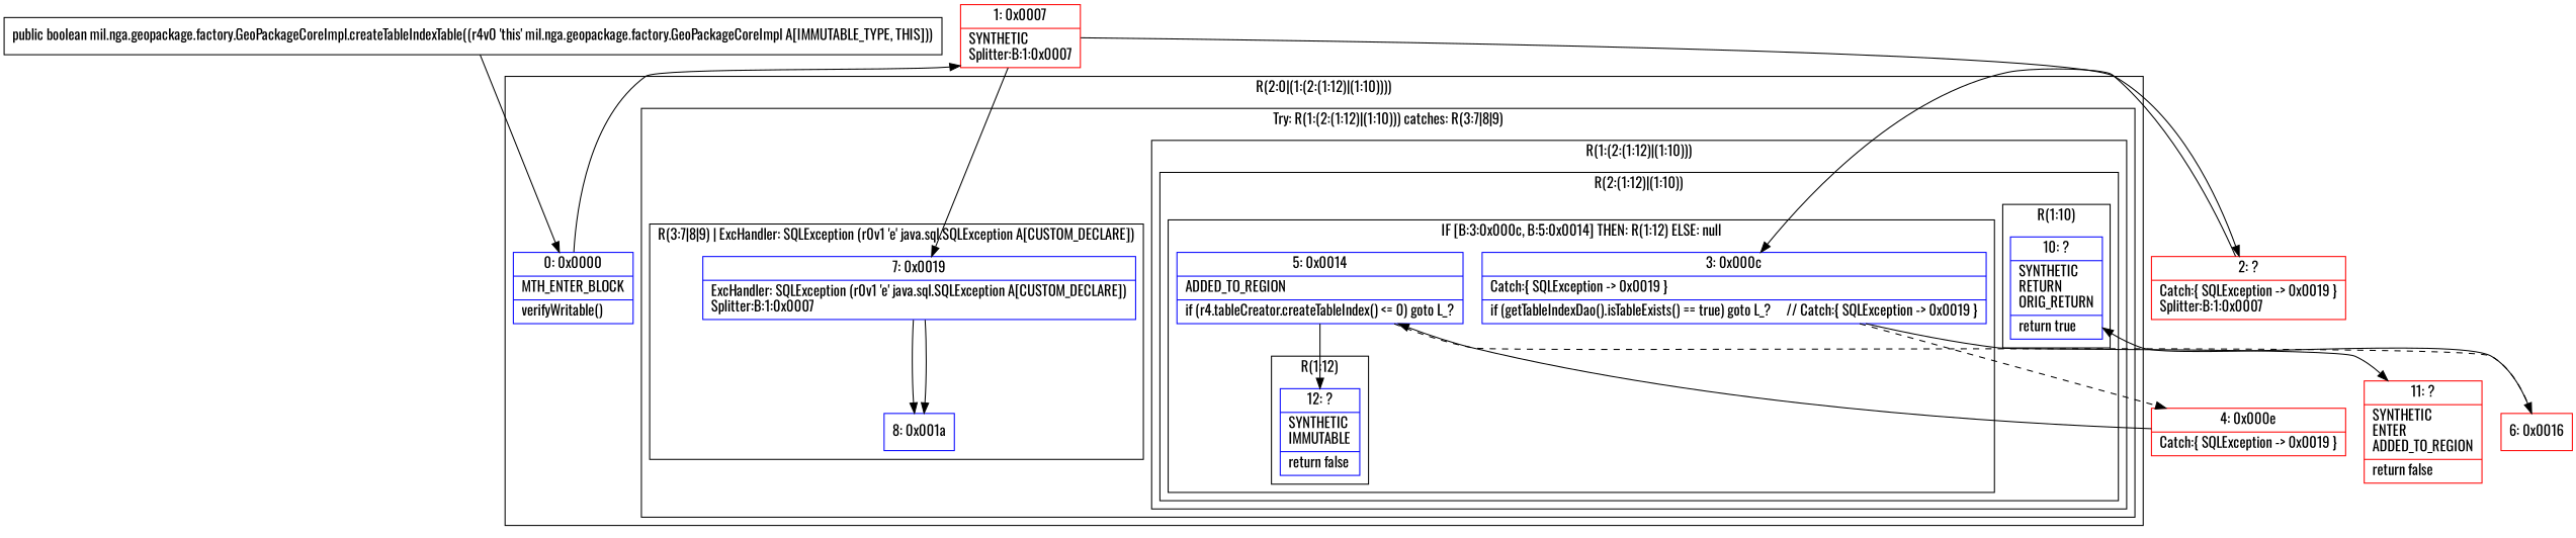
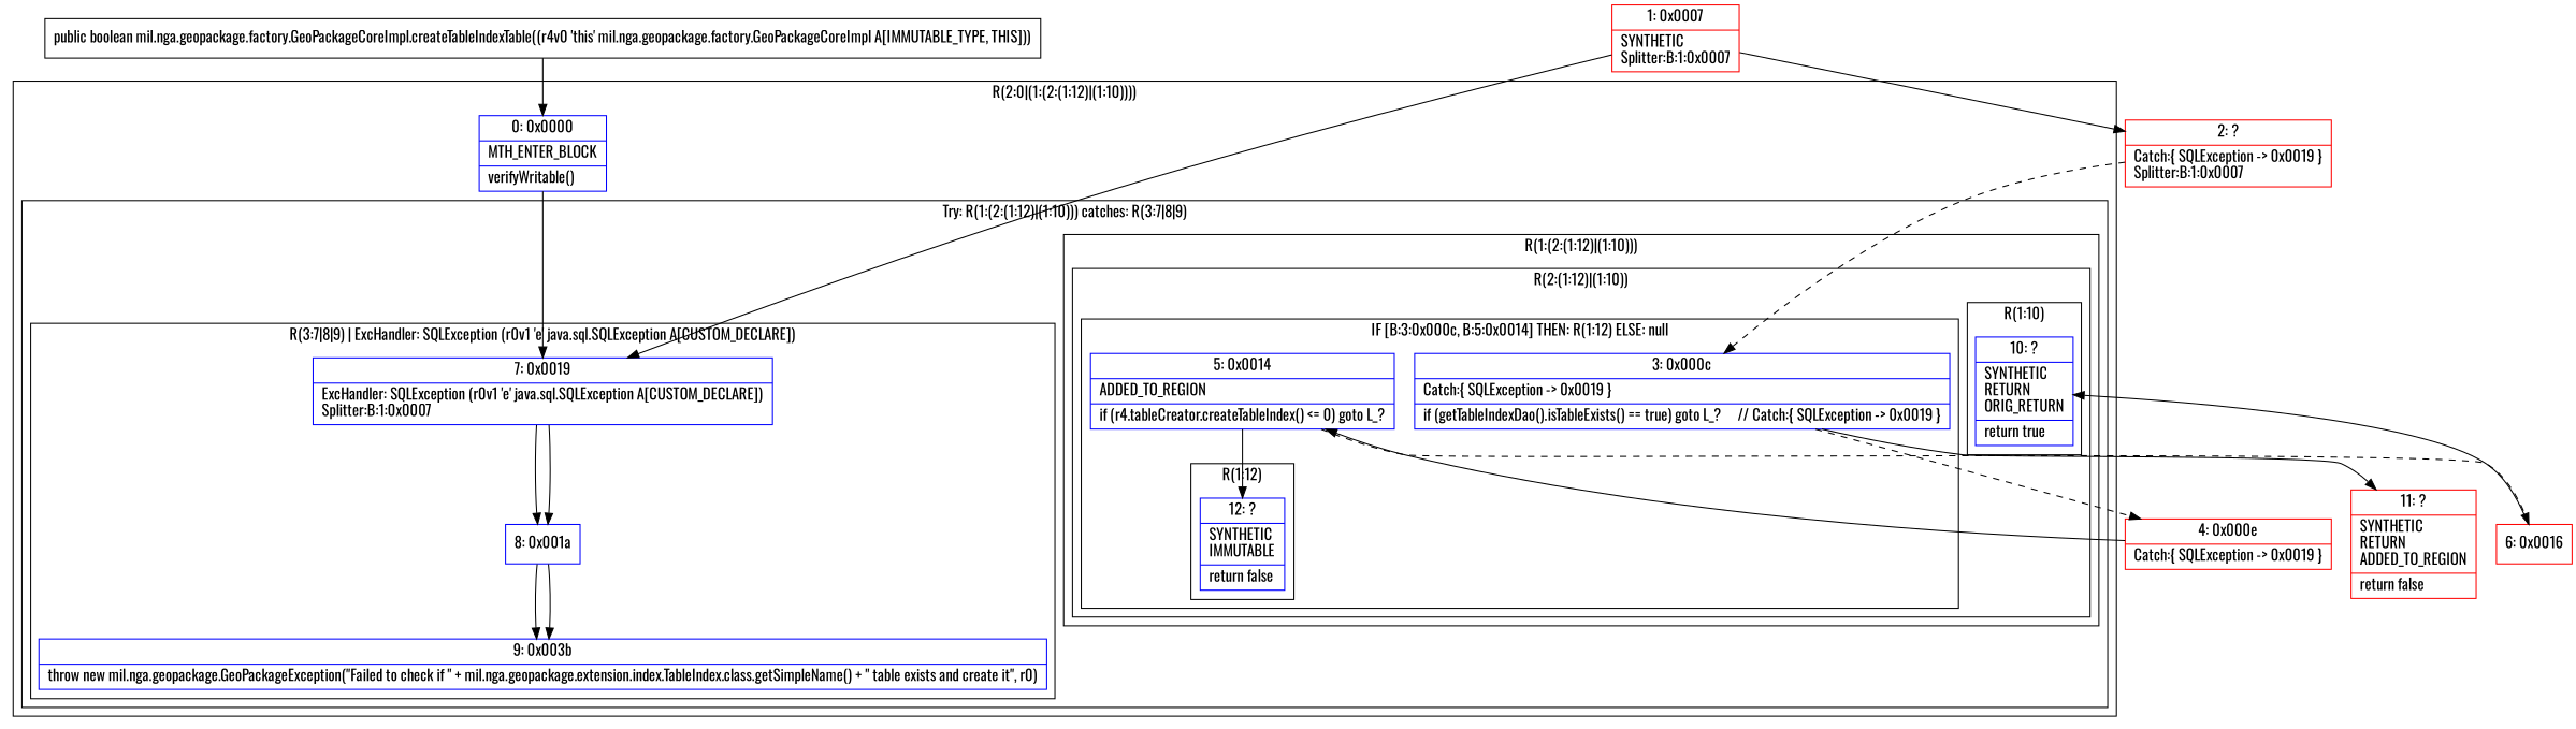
  digraph {
    fontname=Oswald
    node [color=blue fontname=Oswald shape=record]
    edge [fontname=Oswald]
    n1 [label="{12\:\ ?|SYNTHETIC\lIMMUTABLE\l|return false\l}"]
    n2 [label="{3\:\ 0x000c|Catch:\{ SQLException \-\> 0x0019 \}\l|if (getTableIndexDao().isTableExists() == true) goto L_?     \/\/ Catch:\{ SQLException \-\> 0x0019 \}\l}"]
    n3 [label="{5\:\ 0x0014|ADDED_TO_REGION\l|if (r4.tableCreator.createTableIndex() \<= 0) goto L_?\l}"]
    n4 [label="{10\:\ ?|SYNTHETIC\lRETURN\lORIG_RETURN\l|return true\l}"]
    n5 [label="{7\:\ 0x0019|ExcHandler: SQLException (r0v1 'e' java.sql.SQLException A[CUSTOM_DECLARE])\lSplitter:B:1:0x0007\l}"]
    n6 [label="{8\:\ 0x001a}"]
+   n7 [label="{9\:\ 0x003b|throw new mil.nga.geopackage.GeoPackageException(\"Failed to check if \" + mil.nga.geopackage.extension.index.TableIndex.class.getSimpleName() + \" table exists and create it\", r0)\l}"]
    n8 [label="{0\:\ 0x0000|MTH_ENTER_BLOCK\l|verifyWritable()\l}"]
    n9 [color=red label="{4\:\ 0x000e|Catch:\{ SQLException \-\> 0x0019 \}\l}"]
-   n10 [color=red label="{11\:\ ?|SYNTHETIC\lENTER\lADDED_TO_REGION\l|return false\l}"]
+   n10 [color=red label="{11\:\ ?|SYNTHETIC\lRETURN\lADDED_TO_REGION\l|return false\l}"]
    n11 [color=red label="{6\:\ 0x0016}"]
    n12 [color=red label="{1\:\ 0x0007|SYNTHETIC\lSplitter:B:1:0x0007\l}"]
    n13 [color=red label="{2\:\ ?|Catch:\{ SQLException \-\> 0x0019 \}\lSplitter:B:1:0x0007\l}"]
    n14 [label="{public boolean mil.nga.geopackage.factory.GeoPackageCoreImpl.createTableIndexTable((r4v0 'this' mil.nga.geopackage.factory.GeoPackageCoreImpl A[IMMUTABLE_TYPE, THIS])) }" color=""]
    subgraph cluster_1 {
      label="R(2:0|(1:(2:(1:12)|(1:10))))"
      n8
      subgraph cluster_2 {
        label="Try: R(1:(2:(1:12)|(1:10))) catches: R(3:7|8|9)"
        subgraph cluster_3 {
          label="R(1:(2:(1:12)|(1:10)))"
          subgraph cluster_4 {
            label="R(2:(1:12)|(1:10))"
            subgraph cluster_5 {
              label="IF [B:3:0x000c, B:5:0x0014] THEN: R(1:12) ELSE: null"
              n2
              n3
              subgraph cluster_6 {
                label="R(1:12)"
                n1
              }
            }
            subgraph cluster_7 {
              label="R(1:10)"
              n4
            }
          }
        }
        subgraph cluster_8 {
          label="R(3:7|8|9) | ExcHandler: SQLException (r0v1 'e' java.sql.SQLException A[CUSTOM_DECLARE])\l"
          n5
          n6
+         n7
        }
      }
    }
    subgraph cluster_9 {
      label="R(3:7|8|9) | ExcHandler: SQLException (r0v1 'e' java.sql.SQLException A[CUSTOM_DECLARE])\l"
    }
    n2 -> n9 [style=dashed]
    n2 -> n10
    n3 -> n1
    n3 -> n11 [style=dashed]
    n5 -> n6
    n5 -> n6
-   n8 -> n12
+   n6 -> n7
+   n6 -> n7
+   n8 -> n5
    n9 -> n3
    n11 -> n4
    n12 -> n5
    n12 -> n13
-   n13 -> n2
+   n13 -> n2 [style=dashed]
    n14 -> n8
  }
